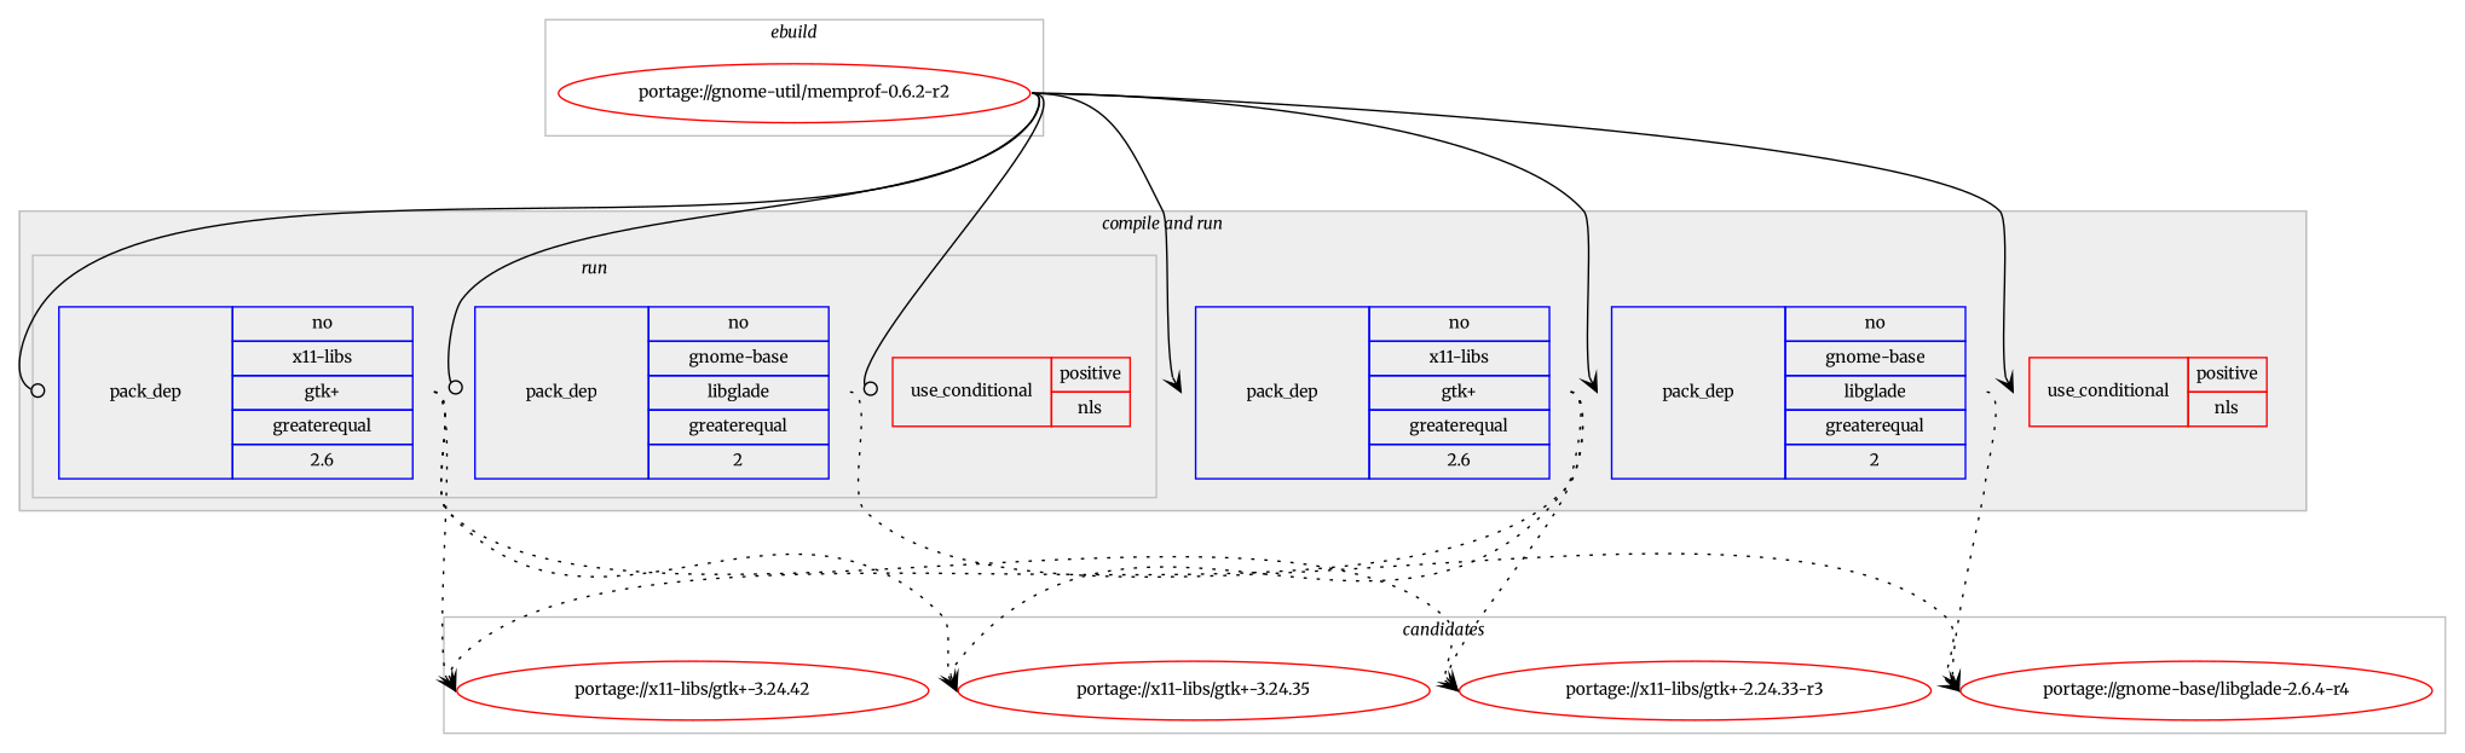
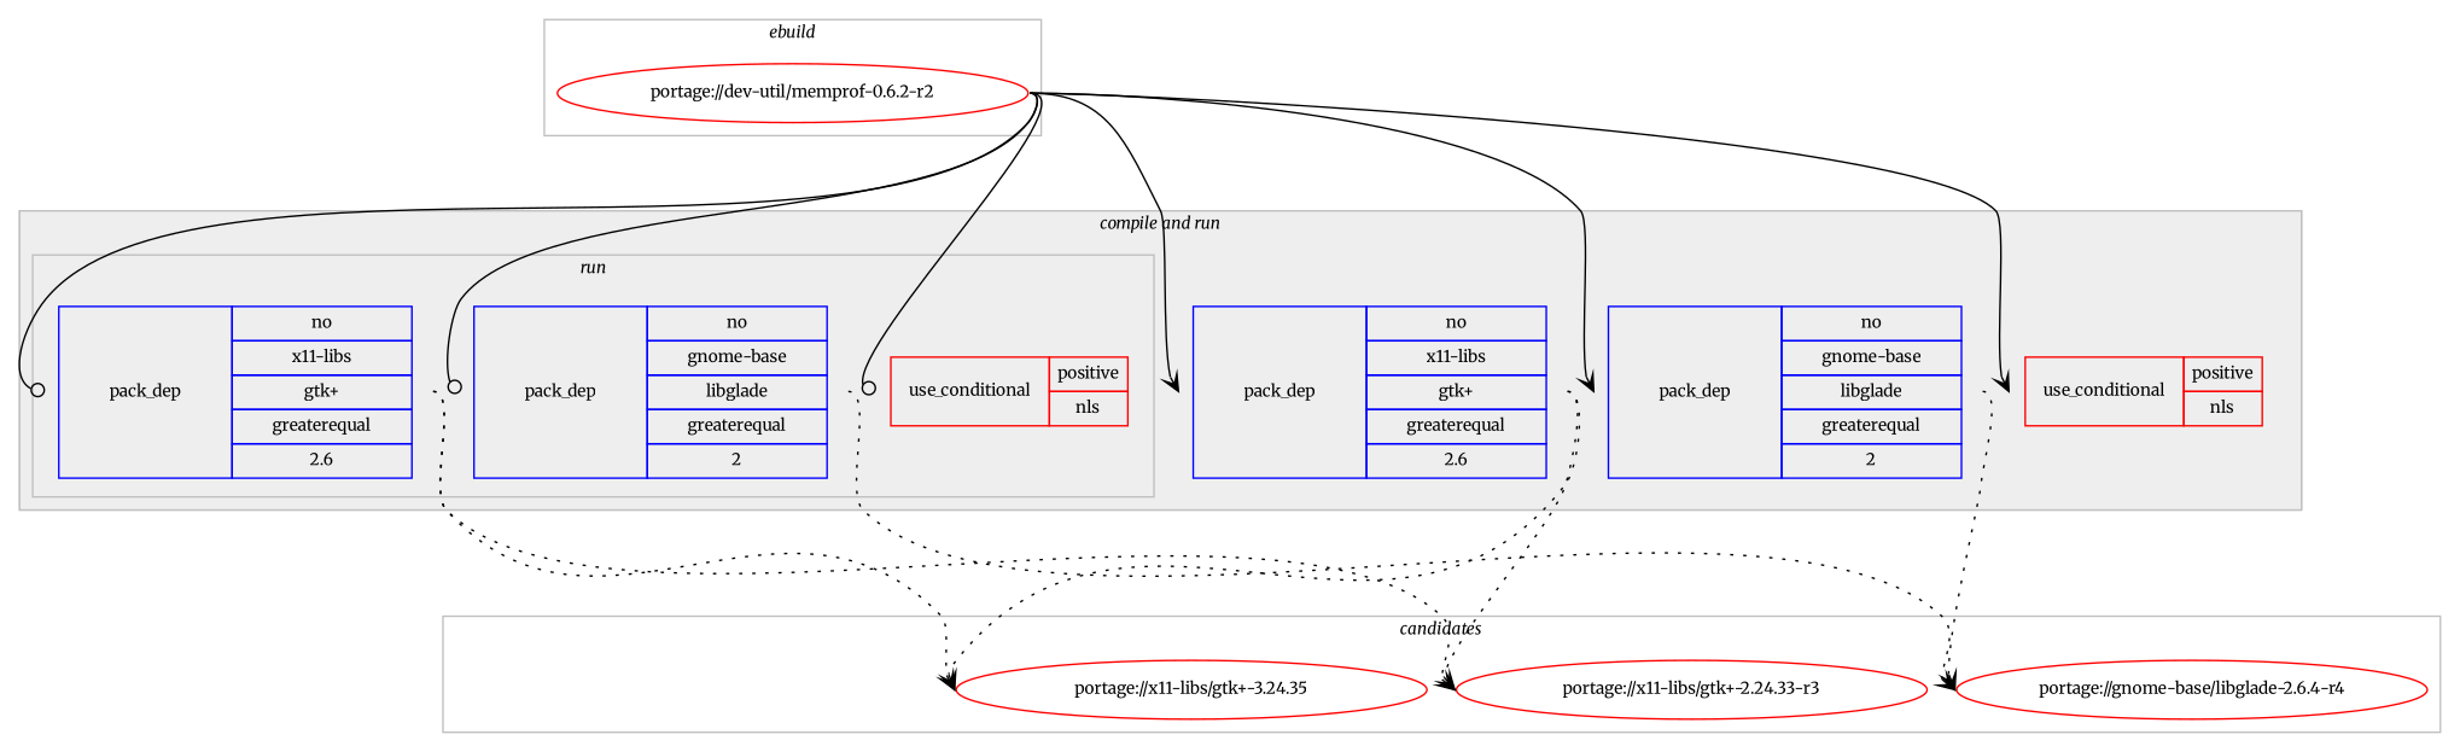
  digraph {
    compound=true
    concentrate=true
    fontname=Merriweather
    fontsize=10
    newrank=true
    rankdir=TB
    ranksep=1.5
    node [color=red fontname=Merriweather fontsize=10 shape=none]
    edge [arrowhead=vee fontname=Merriweather headport=w style=dotted tailport=e weight=100]
-   n1 [label="portage://gnome-util/memprof-0.6.2-r2" width=4 shape=""]
+   n1 [label="portage://dev-util/memprof-0.6.2-r2" width=4 shape=""]
    n2 [label=<<TABLE BORDER="0" CELLBORDER="1" CELLSPACING="0" CELLPADDING="4"><TR><TD ROWSPAN="3" CELLPADDING="10">use_conditional</TD></TR><TR><TD>positive</TD></TR><TR><TD>nls</TD></TR></TABLE>>]
    n3 [color=blue label=<<TABLE BORDER="0" CELLBORDER="1" CELLSPACING="0" CELLPADDING="4" WIDTH="220"><TR><TD ROWSPAN="6" CELLPADDING="30">pack_dep</TD></TR><TR><TD WIDTH="110">no</TD></TR><TR><TD>gnome-base</TD></TR><TR><TD>libglade</TD></TR><TR><TD>greaterequal</TD></TR><TR><TD>2</TD></TR></TABLE>>]
    n4 [color=blue label=<<TABLE BORDER="0" CELLBORDER="1" CELLSPACING="0" CELLPADDING="4" WIDTH="220"><TR><TD ROWSPAN="6" CELLPADDING="30">pack_dep</TD></TR><TR><TD WIDTH="110">no</TD></TR><TR><TD>x11-libs</TD></TR><TR><TD>gtk+</TD></TR><TR><TD>greaterequal</TD></TR><TR><TD>2.6</TD></TR></TABLE>>]
    n5 [label=<<TABLE BORDER="0" CELLBORDER="1" CELLSPACING="0" CELLPADDING="4"><TR><TD ROWSPAN="3" CELLPADDING="10">use_conditional</TD></TR><TR><TD>positive</TD></TR><TR><TD>nls</TD></TR></TABLE>>]
    n6 [color=blue label=<<TABLE BORDER="0" CELLBORDER="1" CELLSPACING="0" CELLPADDING="4" WIDTH="220"><TR><TD ROWSPAN="6" CELLPADDING="30">pack_dep</TD></TR><TR><TD WIDTH="110">no</TD></TR><TR><TD>gnome-base</TD></TR><TR><TD>libglade</TD></TR><TR><TD>greaterequal</TD></TR><TR><TD>2</TD></TR></TABLE>>]
    n7 [color=blue label=<<TABLE BORDER="0" CELLBORDER="1" CELLSPACING="0" CELLPADDING="4" WIDTH="220"><TR><TD ROWSPAN="6" CELLPADDING="30">pack_dep</TD></TR><TR><TD WIDTH="110">no</TD></TR><TR><TD>x11-libs</TD></TR><TR><TD>gtk+</TD></TR><TR><TD>greaterequal</TD></TR><TR><TD>2.6</TD></TR></TABLE>>]
    n8 [label="portage://gnome-base/libglade-2.6.4-r4" width=4 shape=""]
    n9 [label="portage://x11-libs/gtk+-2.24.33-r3" width=4 shape=""]
    n10 [label="portage://x11-libs/gtk+-3.24.35" width=4 shape=""]
-   n11 [label="portage://x11-libs/gtk+-3.24.42" width=4 shape=""]
    subgraph cluster_1 {
      color=gray
      label=<<i>ebuild</i>>
      rank=same
      n1
    }
    subgraph cluster_2 {
      color=gray
      label=<<i>dependencies</i>>
      subgraph cluster_3 {
        color=gray
        fillcolor="#eeeeee"
        label=<<i>compile</i>>
        style=filled
        subgraph sub_4 {
          color=gray
          fillcolor="#eeeeee"
          label=<<i>compile</i>>
          style=filled
          n2
        }
        subgraph sub_5 {
          color=gray
          fillcolor="#eeeeee"
          label=<<i>compile</i>>
          style=filled
          n3
        }
        subgraph sub_6 {
          color=gray
          fillcolor="#eeeeee"
          label=<<i>compile</i>>
          style=filled
          n4
        }
      }
      subgraph cluster_7 {
        color=gray
        fillcolor="#eeeeee"
        label=<<i>compile and run</i>>
        style=filled
      }
      subgraph cluster_8 {
        color=gray
        fillcolor="#eeeeee"
        label=<<i>run</i>>
        style=filled
        subgraph sub_9 {
          color=gray
          fillcolor="#eeeeee"
          label=<<i>run</i>>
          style=filled
          n5
        }
        subgraph sub_10 {
          color=gray
          fillcolor="#eeeeee"
          label=<<i>run</i>>
          style=filled
          n6
        }
        subgraph sub_11 {
          color=gray
          fillcolor="#eeeeee"
          label=<<i>run</i>>
          style=filled
          n7
        }
      }
    }
    subgraph cluster_12 {
      color=gray
      label=<<i>candidates</i>>
      rank=same
      subgraph sub_13 {
        color=black
        label=<<i>candidates</i>>
        nodesep=1
        rank=same
        n8
      }
      subgraph sub_14 {
        color=black
        label=<<i>candidates</i>>
        nodesep=1
        rank=same
        n9
        n10
-       n11
      }
      subgraph sub_15 {
        color=black
        label=<<i>candidates</i>>
        nodesep=1
        rank=same
        n8
      }
      subgraph sub_16 {
        color=black
        label=<<i>candidates</i>>
        nodesep=1
        rank=same
        n9
        n10
-       n11
      }
    }
    n1 -> n2 [style=solid weight=20]
    n1 -> n3 [style=solid weight=20]
    n1 -> n4 [style=solid weight=20]
    n1 -> n5 [arrowhead=odot style=solid weight=20]
    n1 -> n6 [arrowhead=odot style=solid weight=20]
    n1 -> n7 [arrowhead=odot style=solid weight=20]
    n3 -> n8
    n4 -> n9
    n4 -> n10
-   n4 -> n11
    n6 -> n8
    n7 -> n9
    n7 -> n10
-   n7 -> n11
  }
